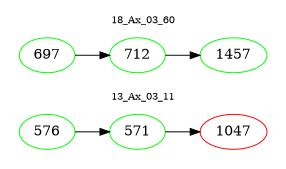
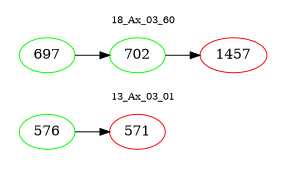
  digraph {
    rankdir=LR
    node [color=green]
    edge [color=black]
    n1 [label=576]
-   n2 [label=571]
-   n3 [color=red label=1047]
+   n2 [color=red label=571]
    n4 [label=697]
-   n5 [label=712]
-   n6 [label=1457]
+   n5 [label=702]
+   n6 [color=red label=1457]
    subgraph cluster_1 {
      color=white
      fontsize=10
-     label="13_Ax_03_11"
+     label="13_Ax_03_01"
      n1
      n2
-     n3
    }
    subgraph cluster_2 {
      color=white
      fontsize=10
      label="18_Ax_03_60"
      n4
      n5
      n6
    }
    n1 -> n2
-   n2 -> n3
    n4 -> n5
    n5 -> n6
  }
